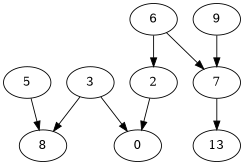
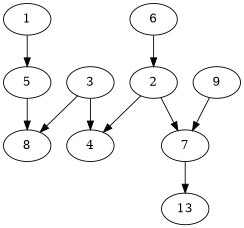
  digraph {
    node [alpha=0.04]
+   1 [alpha=0.09 expect_size=21288960]
    5 [alpha=0.02 expect_size=13330432]
    8 [alpha=0.12 expect_size=39465984]
    2 [alpha=0.05 expect_size=47162368]
-   4 [alpha=0.15 expect_size=9052160 label=0]
+   4 [alpha=0.15 expect_size=9052160]
    6 [expect_size=22324224]
    7 [alpha=0.00 expect_size=44121088]
    n8 [alpha=0.11 expect_size=52221952 label=13]
    3 [expect_size=33416192]
    9 [alpha=0.10 expect_size=27118592]
+   1 -> 5
    5 -> 8
    2 -> 4
    6 -> 2
-   6 -> 7
+   2 -> 7
    7 -> n8
    3 -> 8
    3 -> 4
    9 -> 7
  }
